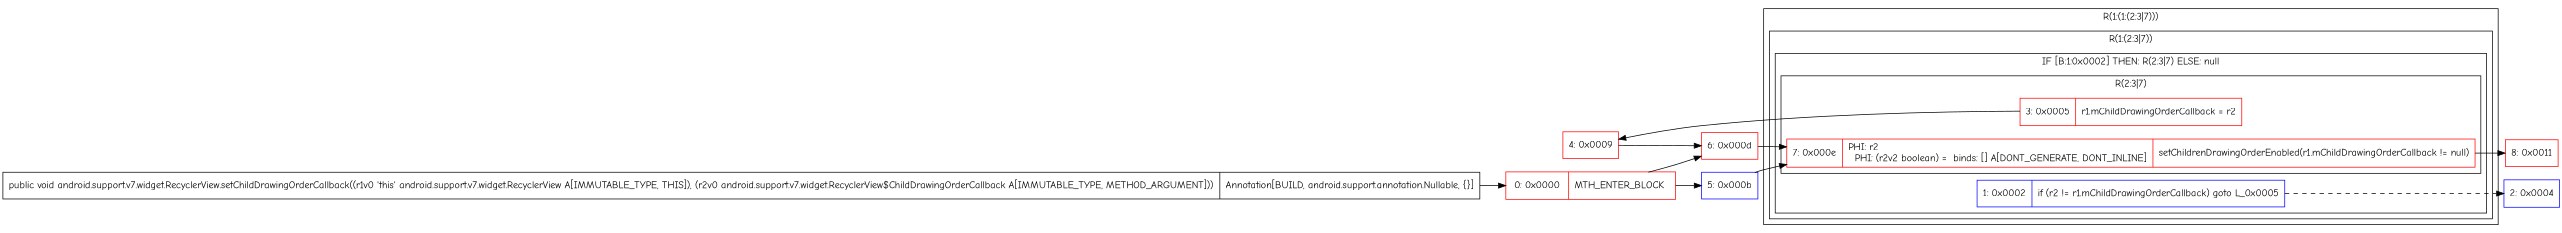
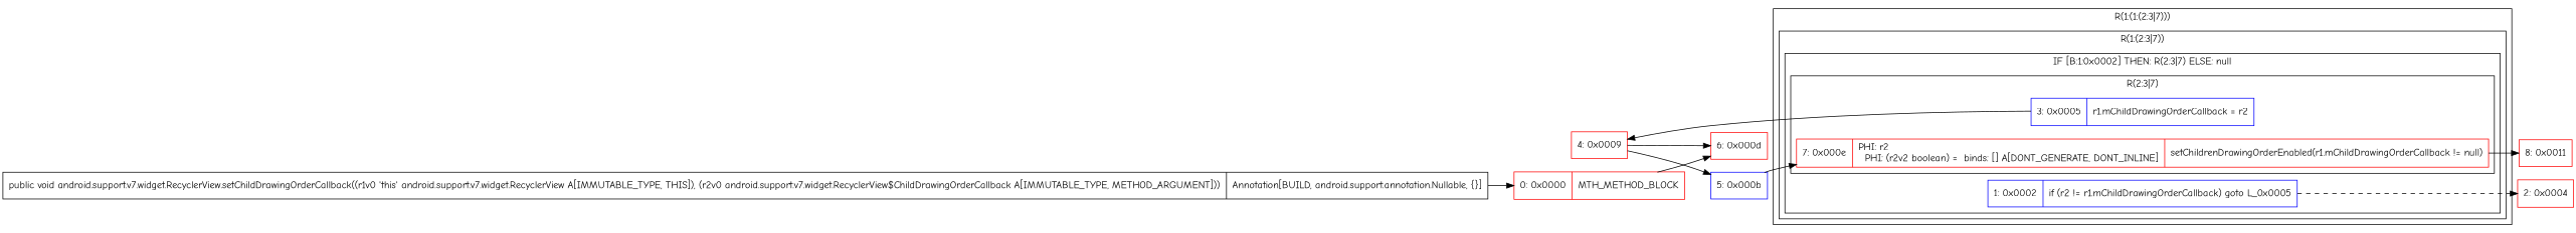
  digraph {
    fontname="Comic Neue"
    rankdir=LR
    node [color=red fontname="Comic Neue" shape=record]
    edge [fontname="Comic Neue"]
-   n1 [label="{3\:\ 0x0005|r1.mChildDrawingOrderCallback = r2\l}"]
+   n1 [color=blue label="{3\:\ 0x0005|r1.mChildDrawingOrderCallback = r2\l}"]
    n2 [label="{7\:\ 0x000e|PHI: r2 \l  PHI: (r2v2 boolean) =  binds: [] A[DONT_GENERATE, DONT_INLINE]\l|setChildrenDrawingOrderEnabled(r1.mChildDrawingOrderCallback != null)\l}"]
    n3 [color=blue label="{1\:\ 0x0002|if (r2 != r1.mChildDrawingOrderCallback) goto L_0x0005\l}"]
    n4 [label="{4\:\ 0x0009}"]
    n5 [label="{8\:\ 0x0011}"]
-   n6 [color=blue label="{2\:\ 0x0004}"]
+   n6 [label="{2\:\ 0x0004}"]
    n7 [color=blue label="{5\:\ 0x000b}"]
    n8 [label="{6\:\ 0x000d}"]
-   n9 [label="{0\:\ 0x0000|MTH_ENTER_BLOCK\l}"]
+   n9 [label="{0\:\ 0x0000|MTH_METHOD_BLOCK\l}"]
    n10 [label="{public void android.support.v7.widget.RecyclerView.setChildDrawingOrderCallback((r1v0 'this' android.support.v7.widget.RecyclerView A[IMMUTABLE_TYPE, THIS]), (r2v0 android.support.v7.widget.RecyclerView$ChildDrawingOrderCallback A[IMMUTABLE_TYPE, METHOD_ARGUMENT]))  | Annotation[BUILD, android.support.annotation.Nullable, \{\}]\l}" color=""]
    subgraph cluster_1 {
      label="R(1:(1:(2:3|7)))"
      subgraph cluster_2 {
        label="R(1:(2:3|7))"
        subgraph cluster_3 {
          label="IF [B:1:0x0002] THEN: R(2:3|7) ELSE: null"
          n3
          subgraph cluster_4 {
            label="R(2:3|7)"
            n1
            n2
          }
        }
      }
    }
    n1 -> n4
    n2 -> n5
    n3 -> n6 [style=dashed]
-   n9 -> n7
+   n4 -> n7
    n4 -> n8
    n7 -> n2
-   n8 -> n2
    n9 -> n8
    n10 -> n9
  }
